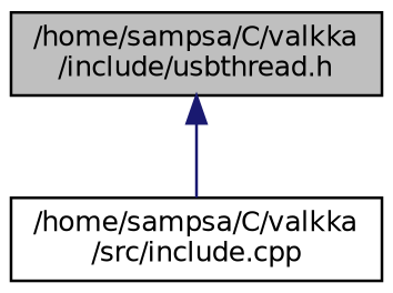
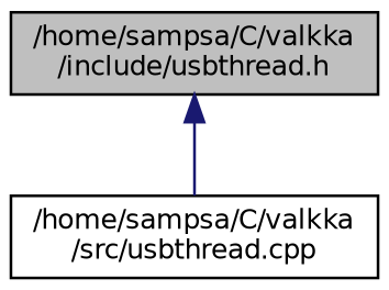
  digraph {
    fontname="DejaVu Sans"
    node [color=black fontname="DejaVu Sans" fontsize=10 shape=record style=filled]
    n1 [fillcolor=grey75 fontcolor=black height=0.2 label="/home/sampsa/C/valkka\l/include/usbthread.h" width=0.4]
-   n2 [fillcolor=white height=0.2 label="/home/sampsa/C/valkka\l/src/include.cpp" width=0.4]
+   n2 [fillcolor=white height=0.2 label="/home/sampsa/C/valkka\l/src/usbthread.cpp" width=0.4]
    n1 -> n2 [color=midnightblue dir=back fontname="DejaVu Sans" fontsize=10 labelfontname=Helvetica labelfontsize=10 style=solid]
  }
